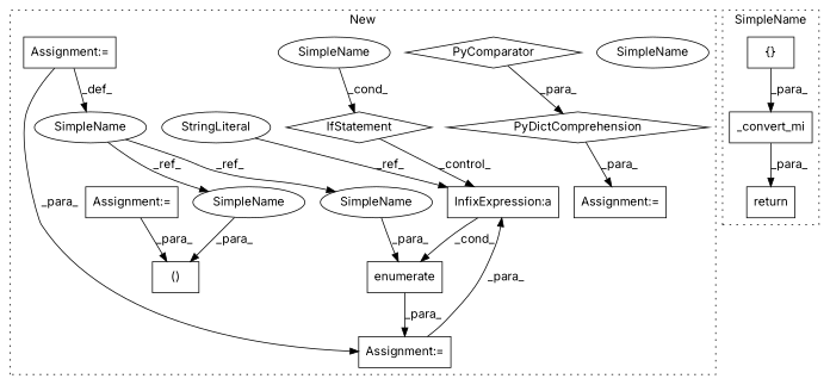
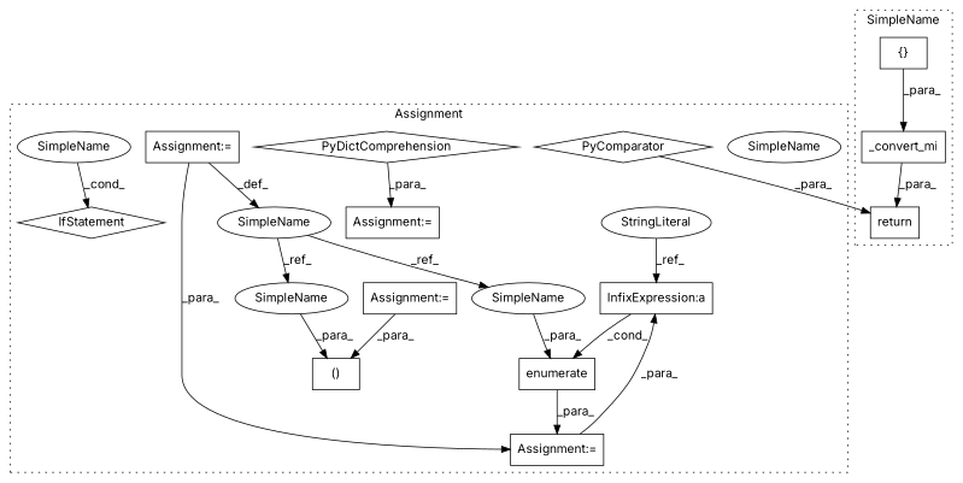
  digraph {
    fontname=Inter
    node [a=42 fontname=Inter l=4 s=3046 shape=box]
    edge [fontname=Inter]
    n1 [a=25 l=33 label=IfStatement shape=diamond]
    n2 [a=27 l=3 label="InfixExpression:a" s=2955]
    n3 [l=5 label=SimpleName s=3074 shape=ellipse]
    n4 [a=45 l=8 label=StringLiteral s=2947 shape=ellipse]
    n5 [a=110 l=141 label=PyDictComprehension s=2946 shape=diamond]
    n6 [a=113 l=33 label=PyComparator shape=diamond]
    n7 [a=32 l="10,1" label=enumerate s="3055,3069"]
    n8 [a=7 l=33 label="Assignment:="]
    n9 [a=7 l=14 label="Assignment:=" s=2932]
    n10 [label=SimpleName s=2186 shape=ellipse]
    n11 [a=106 l=19 label="()" s=2833]
    n12 [a=7 label="Assignment:=" s=2186]
    n13 [a=7 l=2 label="Assignment:=" s=2064]
    n14 [l=5 label=SimpleName s=3074 shape=ellipse]
    n15 [label=SimpleName s=3065 shape=ellipse]
    n16 [label=SimpleName s=2833 shape=ellipse]
    n17 [a=32 l="12,1" label=_convert_mi s="2815,2855"]
    n18 [a=41 l=7 label=return s=2808]
    n19 [a=4 l=2 label="{}" s=2562]
    subgraph cluster_1 {
-     label=New
+     label=Assignment
      style=dotted
      n1
      n2
      n3
      n4
      n5
      n6
      n7
      n8
      n9
      n10
      n11
      n12
      n13
      n14
      n15
      n16
    }
    subgraph cluster_2 {
      label=SimpleName
      style=dotted
      n17
      n18
      n19
    }
-   n1 -> n2 [label=_control_]
    n2 -> n7 [label=_cond_]
    n4 -> n2 [label=_ref_]
    n5 -> n9 [label=_para_]
-   n6 -> n5 [label=_para_]
+   n6 -> n18 [label=_para_]
    n7 -> n8 [label=_para_]
    n8 -> n2 [label=_para_]
    n10 -> n15 [label=_ref_]
    n10 -> n16 [label=_ref_]
    n12 -> n8 [label=_para_]
    n12 -> n10 [label=_def_]
    n13 -> n11 [label=_para_]
    n14 -> n1 [label=_cond_]
    n15 -> n7 [label=_para_]
    n16 -> n11 [label=_para_]
    n17 -> n18 [label=_para_]
    n19 -> n17 [label=_para_]
  }
